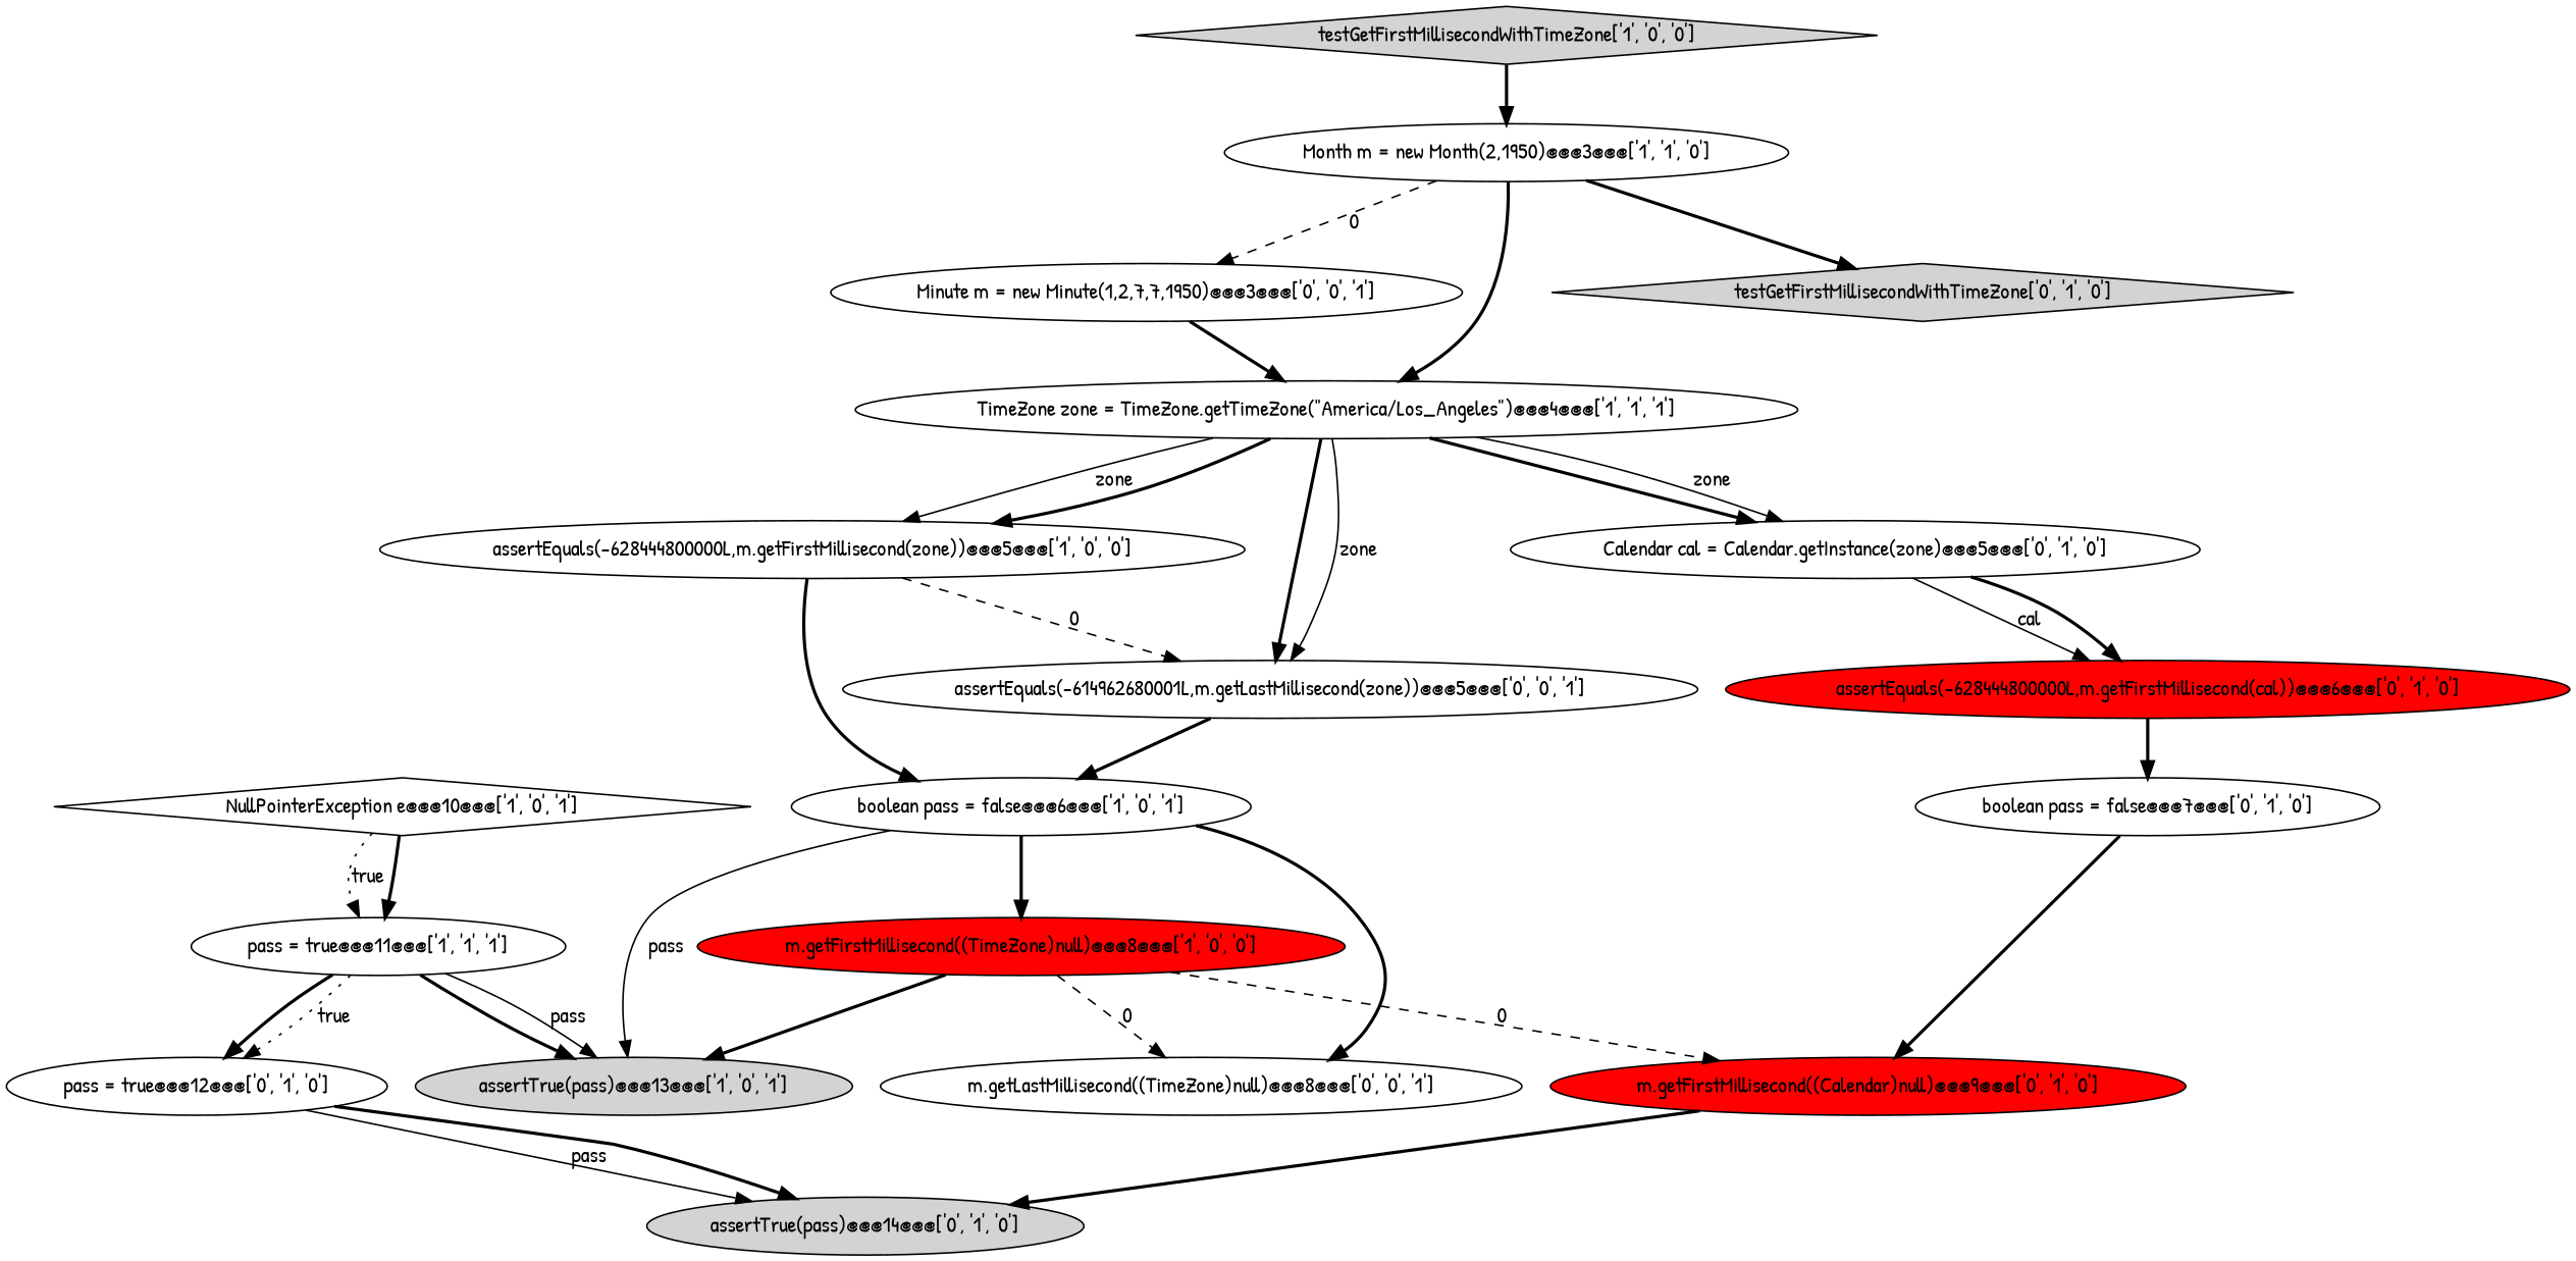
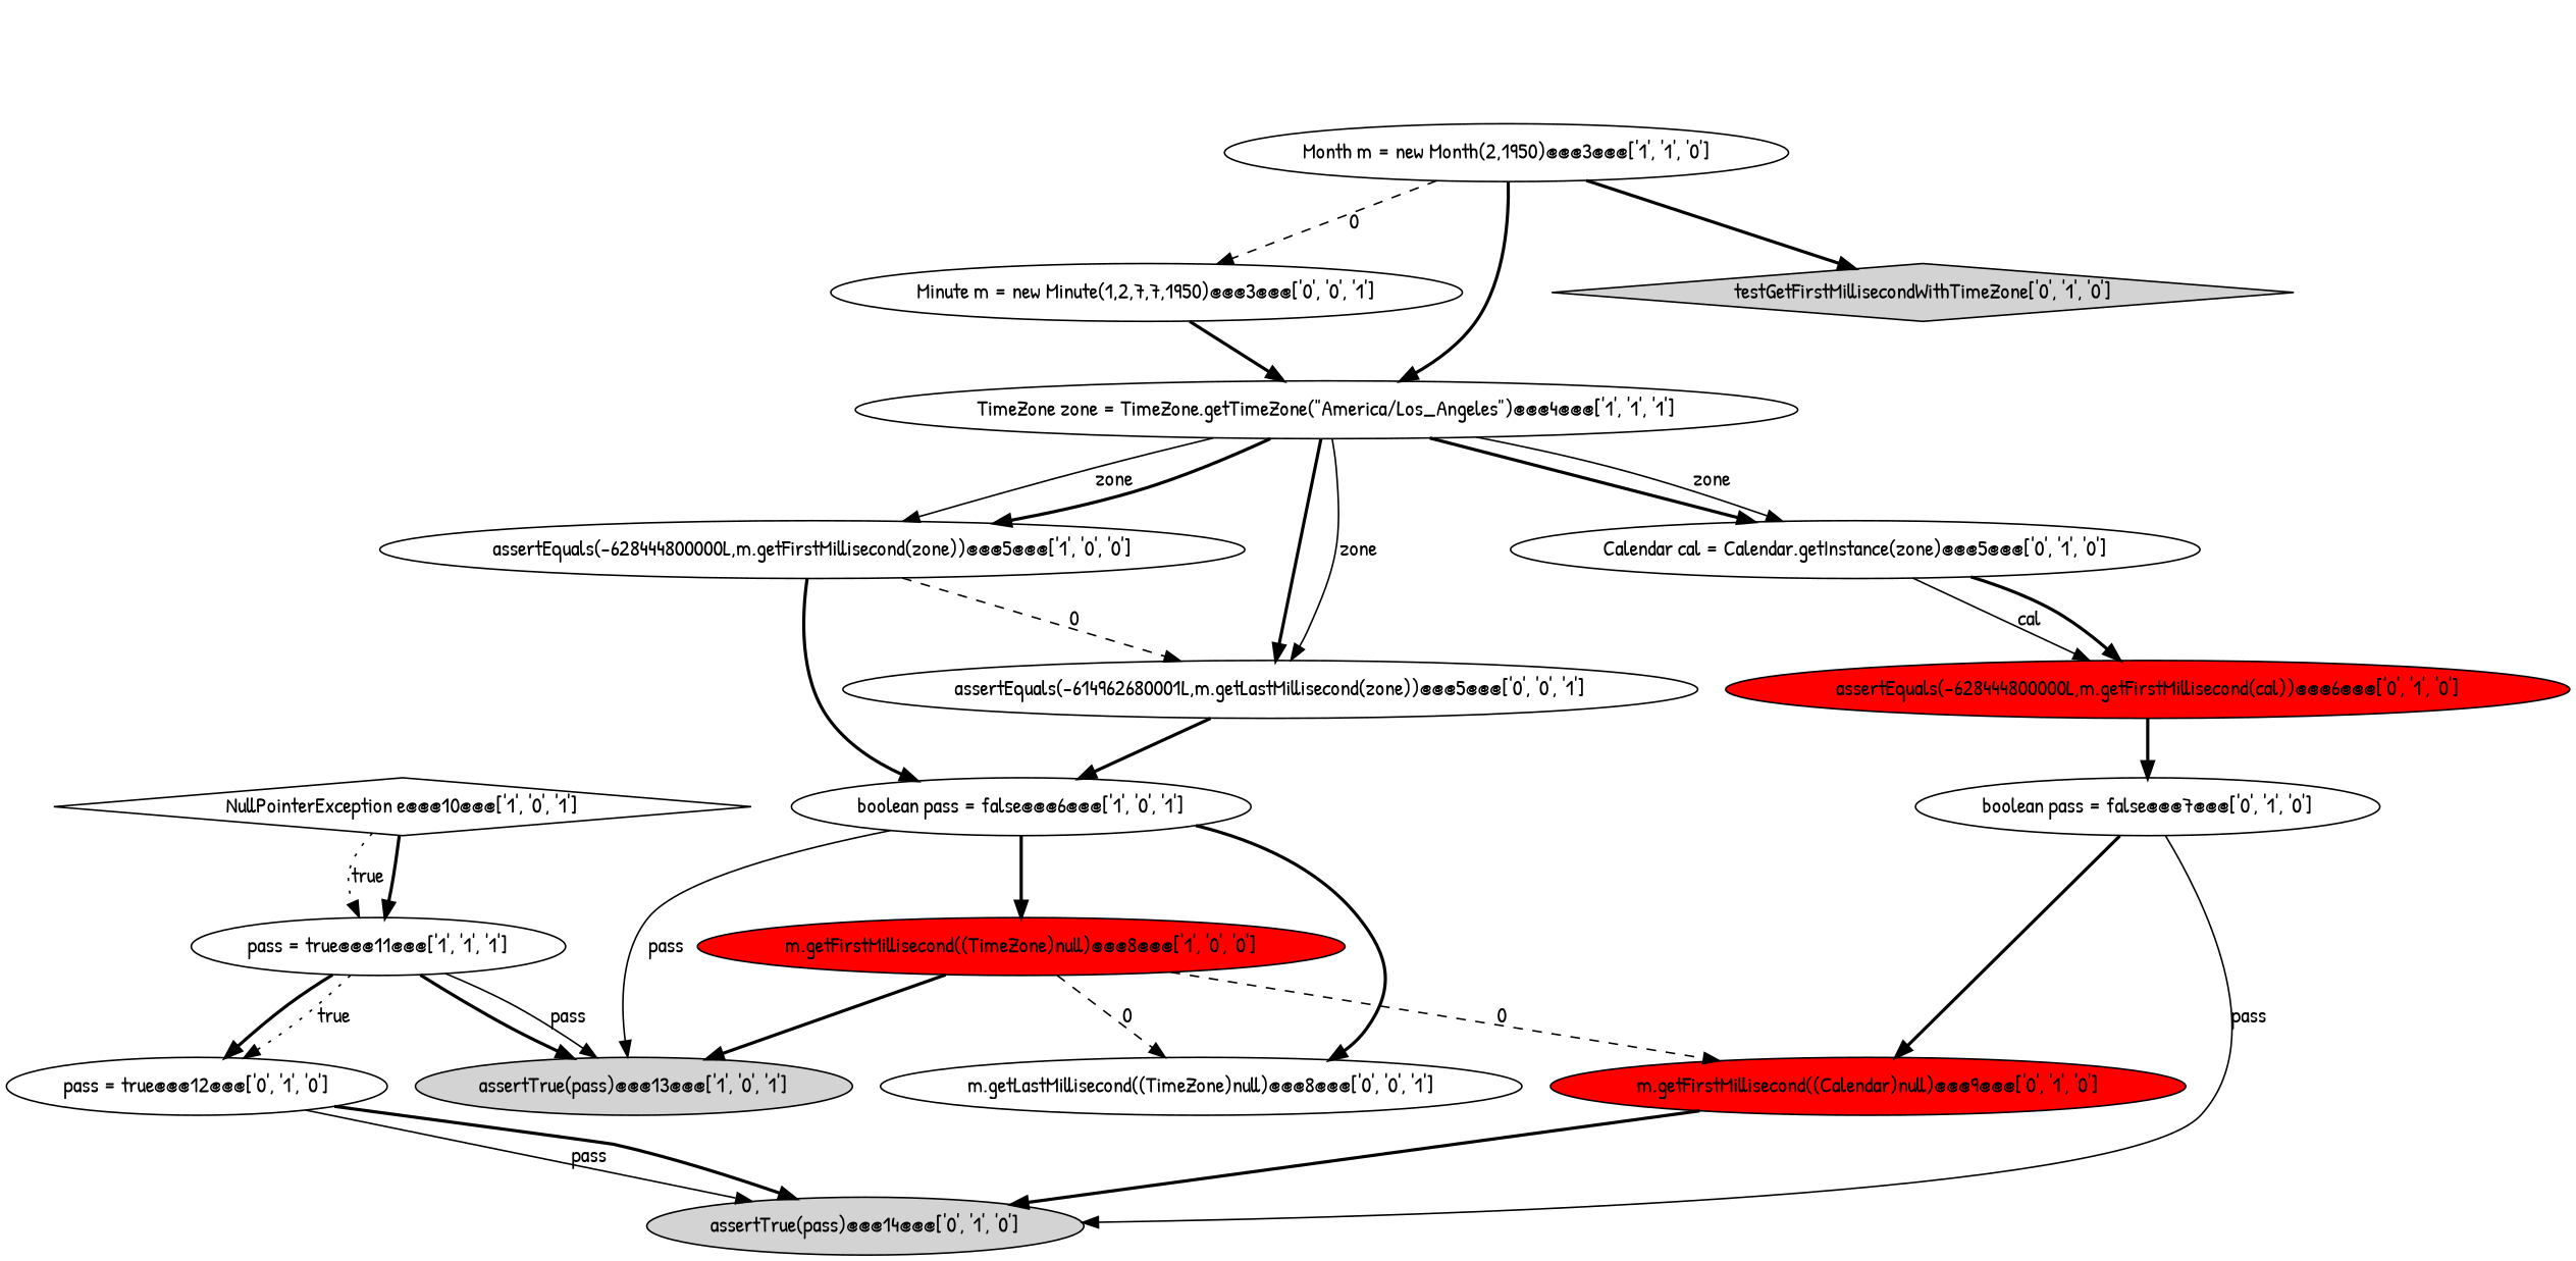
  digraph {
    fontname="Patrick Hand"
    node [fillcolor=white fontname="Patrick Hand" shape=ellipse style=filled]
    edge [fontname="Patrick Hand" style=bold]
    n1 [label="boolean pass = false@@@7@@@['0', '1', '0']"]
    n2 [fillcolor=lightgray label="assertTrue(pass)@@@14@@@['0', '1', '0']"]
    n3 [fillcolor=red label="m.getFirstMillisecond((Calendar)null)@@@9@@@['0', '1', '0']"]
    n4 [label="boolean pass = false@@@6@@@['1', '0', '1']"]
    n5 [label="m.getLastMillisecond((TimeZone)null)@@@8@@@['0', '0', '1']"]
    n6 [fillcolor=lightgray label="assertTrue(pass)@@@13@@@['1', '0', '1']"]
    n7 [fillcolor=red label="m.getFirstMillisecond((TimeZone)null)@@@8@@@['1', '0', '0']"]
    n8 [label="Minute m = new Minute(1,2,7,7,1950)@@@3@@@['0', '0', '1']"]
    n9 [label="TimeZone zone = TimeZone.getTimeZone(\"America/Los_Angeles\")@@@4@@@['1', '1', '1']"]
    n10 [label="assertEquals(-628444800000L,m.getFirstMillisecond(zone))@@@5@@@['1', '0', '0']"]
    n11 [label="assertEquals(-614962680001L,m.getLastMillisecond(zone))@@@5@@@['0', '0', '1']"]
    n12 [label="Calendar cal = Calendar.getInstance(zone)@@@5@@@['0', '1', '0']"]
-   n13 [fillcolor=lightgray label="testGetFirstMillisecondWithTimeZone['1', '0', '0']" shape=diamond]
    n14 [label="Month m = new Month(2,1950)@@@3@@@['1', '1', '0']"]
    n15 [fillcolor=lightgray label="testGetFirstMillisecondWithTimeZone['0', '1', '0']" shape=diamond]
    n16 [fillcolor=red label="assertEquals(-628444800000L,m.getFirstMillisecond(cal))@@@6@@@['0', '1', '0']"]
    n17 [label="NullPointerException e@@@10@@@['1', '0', '1']" shape=diamond]
    n18 [label="pass = true@@@11@@@['1', '1', '1']"]
    n19 [label="pass = true@@@12@@@['0', '1', '0']"]
+   n1 -> n2 [label=pass style=solid]
    n1 -> n3
    n3 -> n2
    n4 -> n5
    n4 -> n6 [label=pass style=solid]
    n4 -> n7
    n7 -> n3 [label=0 style=dashed]
    n7 -> n5 [label=0 style=dashed]
    n7 -> n6
    n8 -> n9
    n9 -> n10 [label=zone style=solid]
    n9 -> n10
    n9 -> n11
    n9 -> n11 [label=zone style=solid]
    n9 -> n12
    n9 -> n12 [label=zone style=solid]
    n10 -> n4
    n10 -> n11 [label=0 style=dashed]
    n11 -> n4
    n12 -> n16 [label=cal style=solid]
    n12 -> n16
-   n13 -> n14
    n14 -> n8 [label=0 style=dashed]
    n14 -> n9
    n14 -> n15
    n16 -> n1
    n17 -> n18
    n17 -> n18 [label=true style=dotted]
    n18 -> n6
    n18 -> n6 [label=pass style=solid]
    n18 -> n19 [label=true style=dotted]
    n18 -> n19
    n19 -> n2 [label=pass style=solid]
    n19 -> n2
  }
